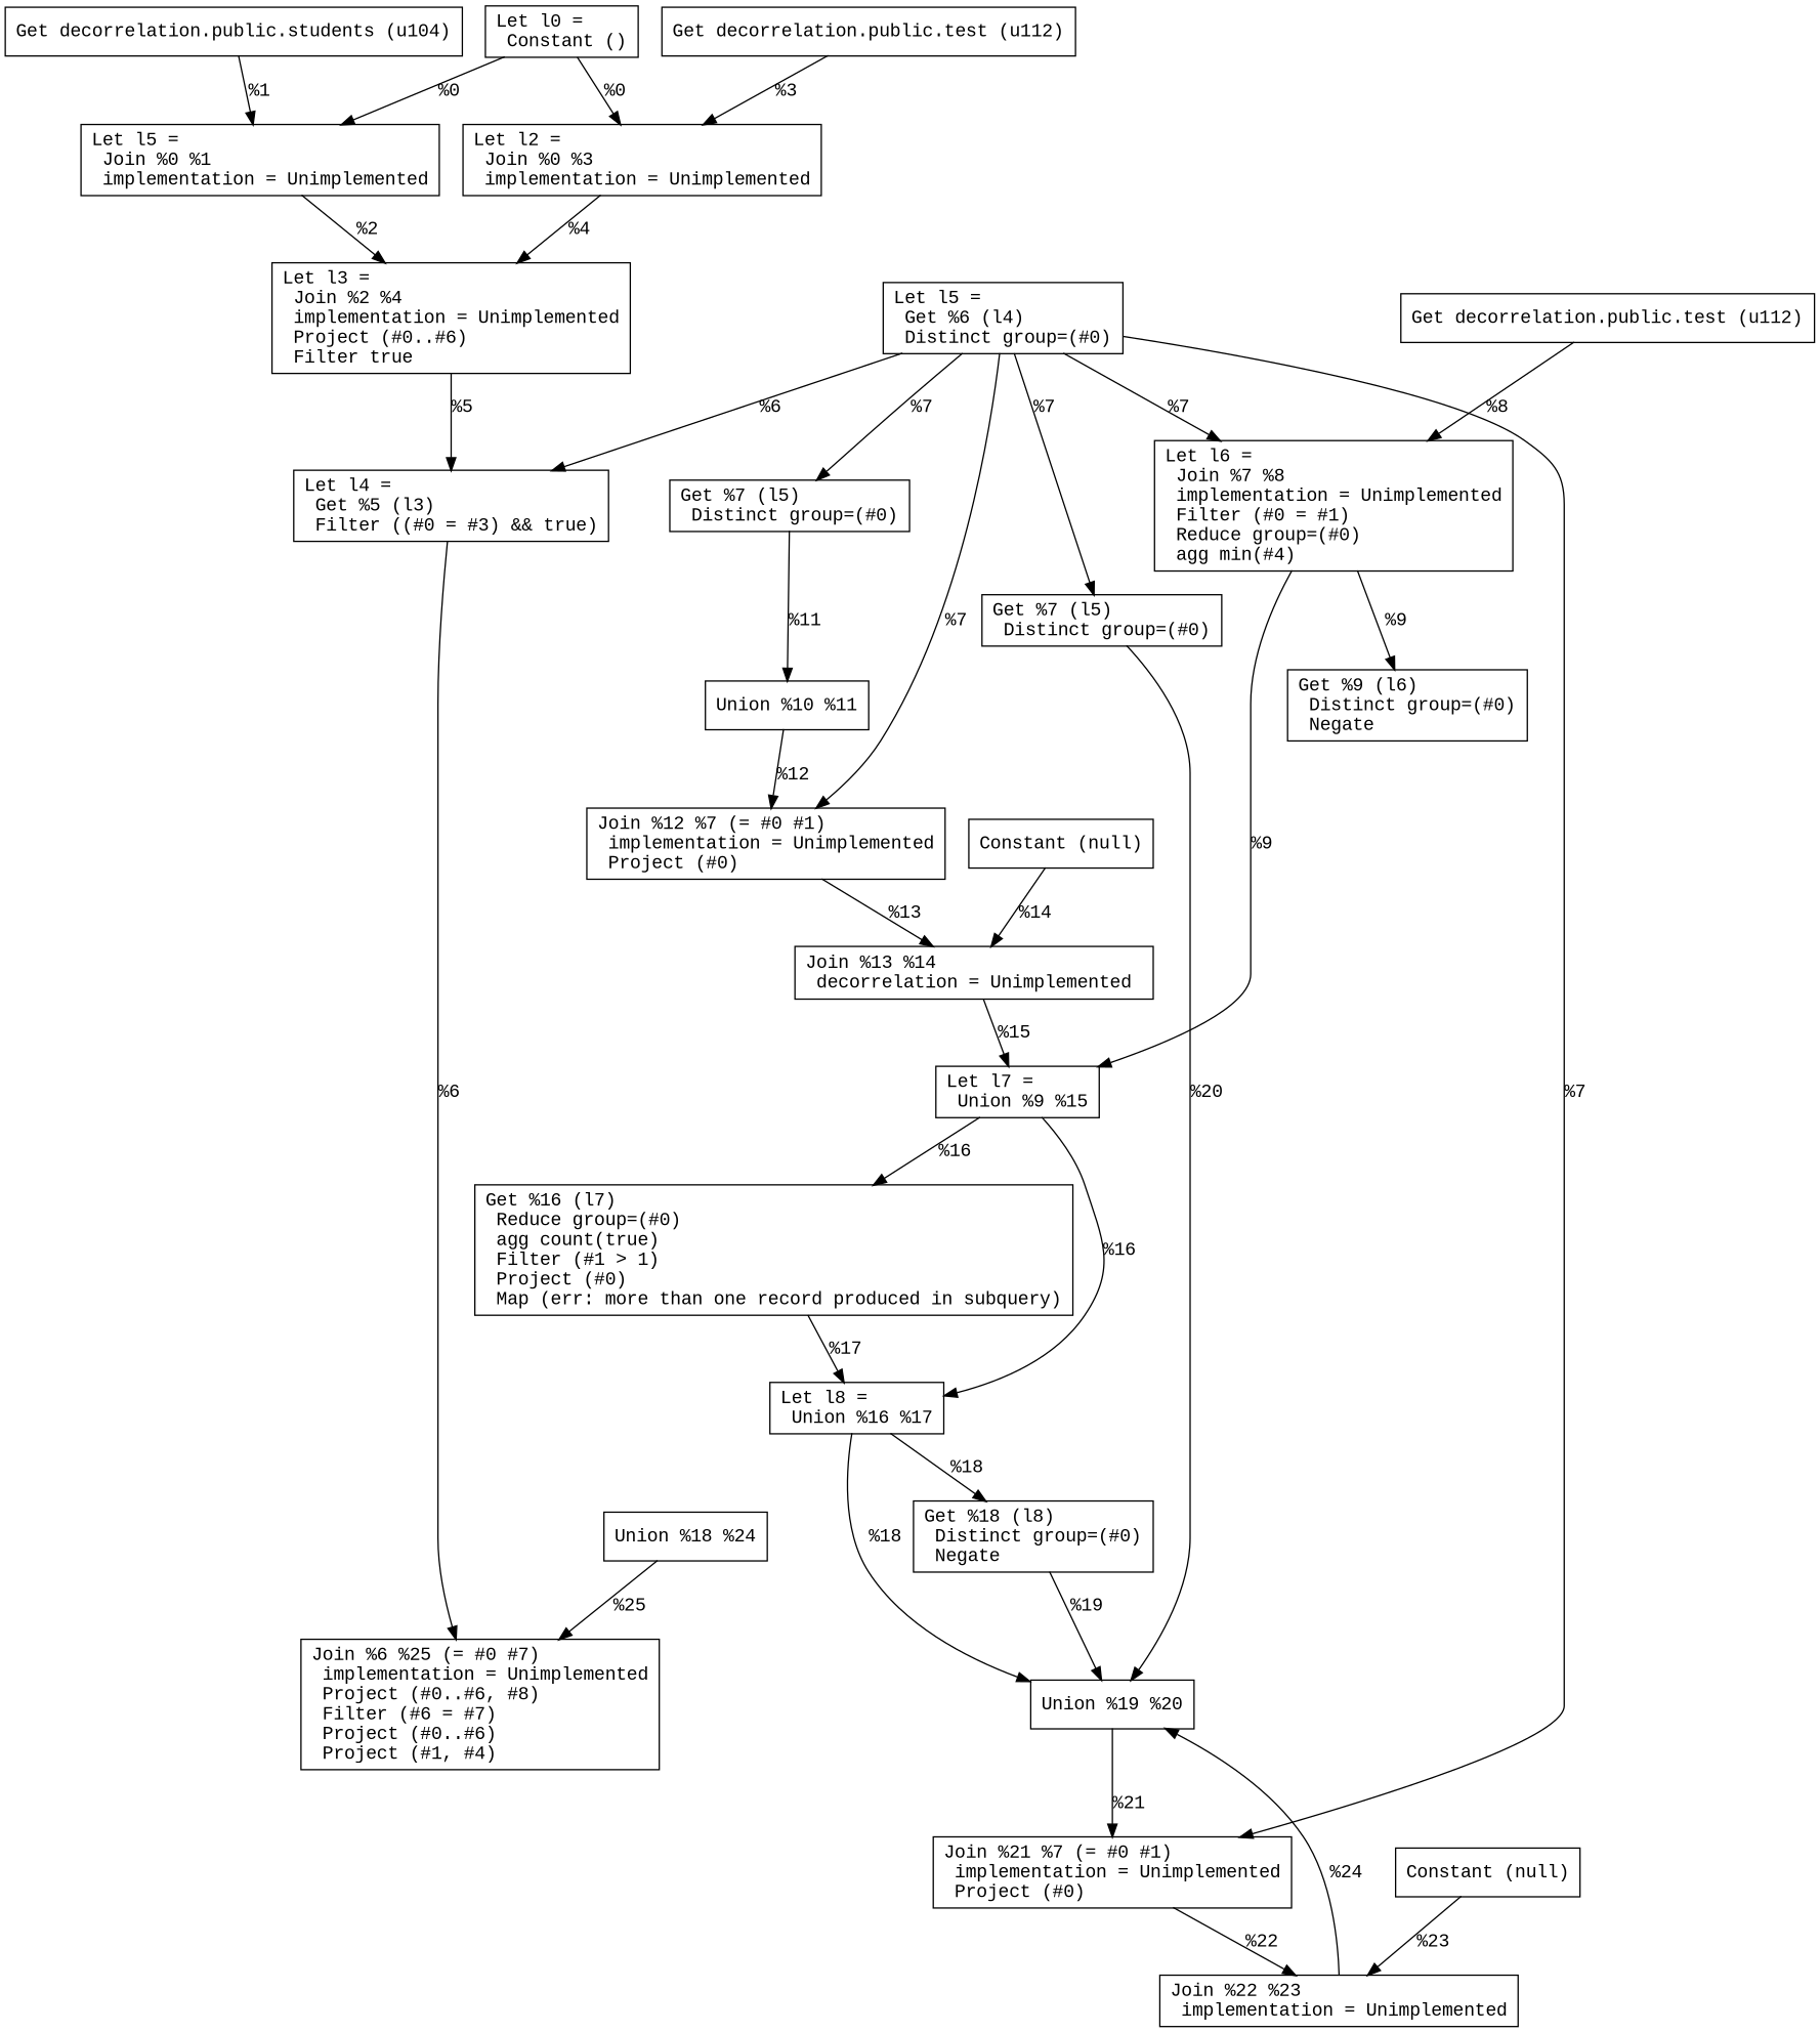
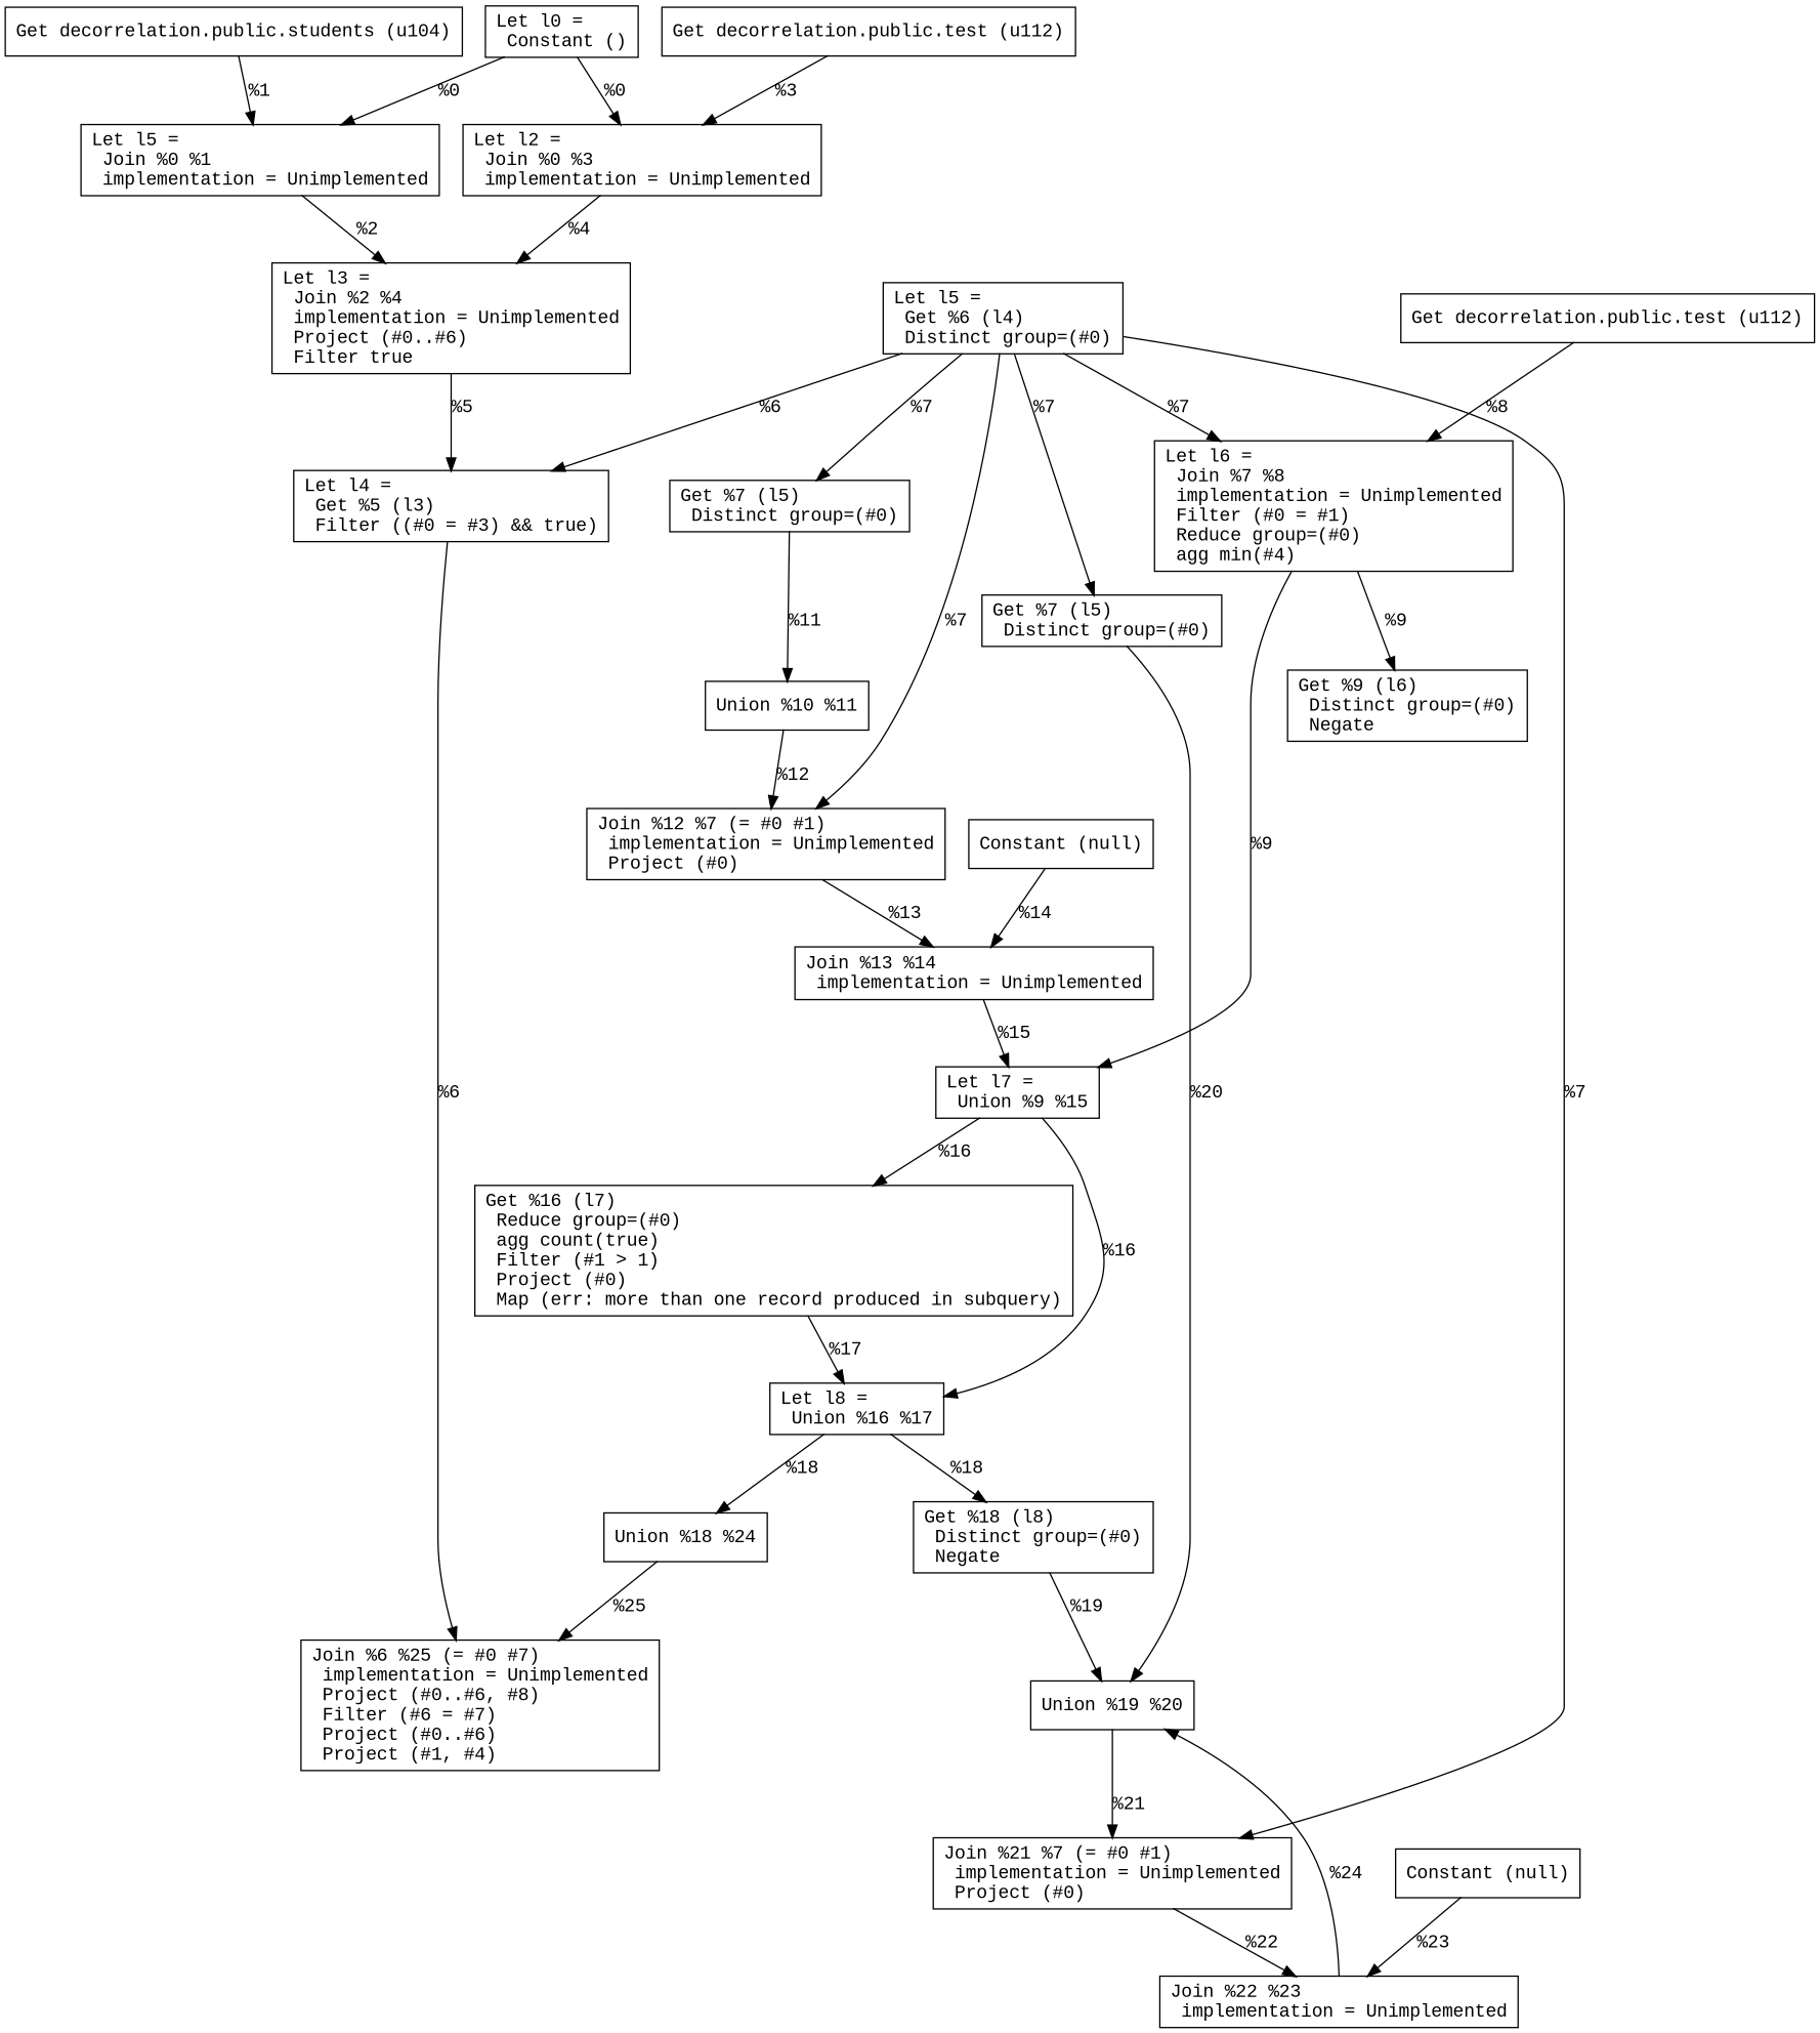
  digraph {
    fontname="Liberation Mono"
    node [fontname="Liberation Mono" shape=record]
    edge [fontname="Liberation Mono"]
    n1 [label="Let l0 =\l Constant ()\l"]
    n2 [label="Let l5 =\l Join %0 %1\l  implementation = Unimplemented\l"]
    n3 [label="Let l2 =\l Join %0 %3\l  implementation = Unimplemented\l"]
    n4 [label="Let l3 =\l Join %2 %4\l  implementation = Unimplemented\l Project (#0..#6)\l Filter true\l"]
    n5 [label=" Get decorrelation.public.students (u104)\l"]
    n6 [label="Let l4 =\l Get %5 (l3)\l Filter ((#0 = #3) && true)\l"]
    n7 [label=" Get decorrelation.public.test (u112)\l"]
    n8 [label=" Join %6 %25 (= #0 #7)\l  implementation = Unimplemented\l Project (#0..#6, #8)\l Filter (#6 = #7)\l Project (#0..#6)\l Project (#1, #4)\l"]
    n9 [label="Let l5 =\l Get %6 (l4)\l Distinct group=(#0)\l"]
    n10 [label="Let l6 =\l Join %7 %8\l  implementation = Unimplemented\l Filter (#0 = #1)\l Reduce group=(#0)\l  agg min(#4)\l"]
    n11 [label=" Get %7 (l5)\l Distinct group=(#0)\l"]
    n12 [label=" Join %12 %7 (= #0 #1)\l  implementation = Unimplemented\l Project (#0)\l"]
    n13 [label=" Get %7 (l5)\l Distinct group=(#0)\l"]
    n14 [label=" Join %21 %7 (= #0 #1)\l  implementation = Unimplemented\l Project (#0)\l"]
    n15 [label=" Get %9 (l6)\l Distinct group=(#0)\l Negate\l"]
    n16 [label="Let l7 =\l Union %9 %15\l"]
    n17 [label=" Union %10 %11\l"]
-   n18 [label=" Join %13 %14\l  decorrelation = Unimplemented\l"]
+   n18 [label=" Join %13 %14\l  implementation = Unimplemented\l"]
    n19 [label=" Union %19 %20\l"]
    n20 [label=" Join %22 %23\l  implementation = Unimplemented\l"]
    n21 [label=" Get decorrelation.public.test (u112)\l"]
    n22 [label=" Get %16 (l7)\l Reduce group=(#0)\l  agg count(true)\l Filter (#1 \> 1)\l Project (#0)\l Map (err: more than one record produced in subquery)\l"]
    n23 [label="Let l8 =\l Union %16 %17\l"]
    n24 [label=" Constant (null)\l"]
    n25 [label=" Get %18 (l8)\l Distinct group=(#0)\l Negate\l"]
    n26 [label=" Union %18 %24\l"]
    n27 [label=" Constant (null)\l"]
    n1 -> n2 [label="%0\l"]
    n1 -> n3 [label="%0\l"]
    n2 -> n4 [label="%2\l"]
    n3 -> n4 [label="%4\l"]
    n4 -> n6 [label="%5\l"]
    n5 -> n2 [label="%1\l"]
    n6 -> n8 [label="%6\l"]
    n7 -> n3 [label="%3\l"]
    n9 -> n6 [label="%6\l"]
    n9 -> n10 [label="%7\l"]
    n9 -> n11 [label="%7\l"]
    n9 -> n12 [label="%7\l"]
    n9 -> n13 [label="%7\l"]
    n9 -> n14 [label="%7\l"]
    n10 -> n15 [label="%9\l"]
    n10 -> n16 [label="%9\l"]
    n11 -> n17 [label="%11\l"]
    n12 -> n18 [label="%13\l"]
    n13 -> n19 [label="%20\l"]
    n14 -> n20 [label="%22\l"]
    n16 -> n22 [label="%16\l"]
    n16 -> n23 [label="%16\l"]
    n17 -> n12 [label="%12\l"]
    n18 -> n16 [label="%15\l"]
    n19 -> n14 [label="%21\l"]
    n20 -> n19 [label="%24\l"]
    n21 -> n10 [label="%8\l"]
    n22 -> n23 [label="%17\l"]
    n23 -> n25 [label="%18\l"]
-   n23 -> n19 [label="%18\l"]
+   n23 -> n26 [label="%18\l"]
    n24 -> n18 [label="%14\l"]
    n25 -> n19 [label="%19\l"]
    n26 -> n8 [label="%25\l"]
    n27 -> n20 [label="%23\l"]
  }
